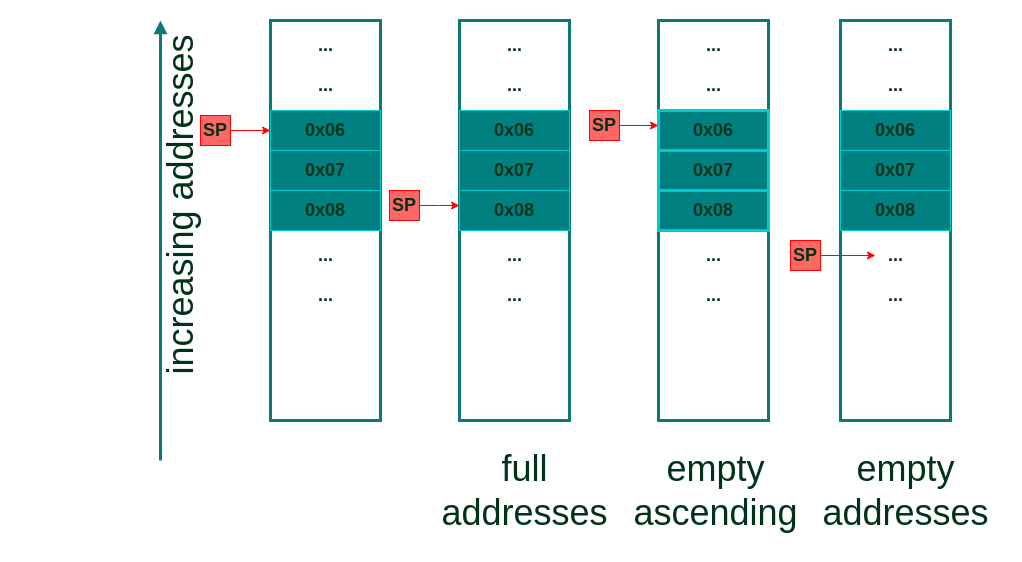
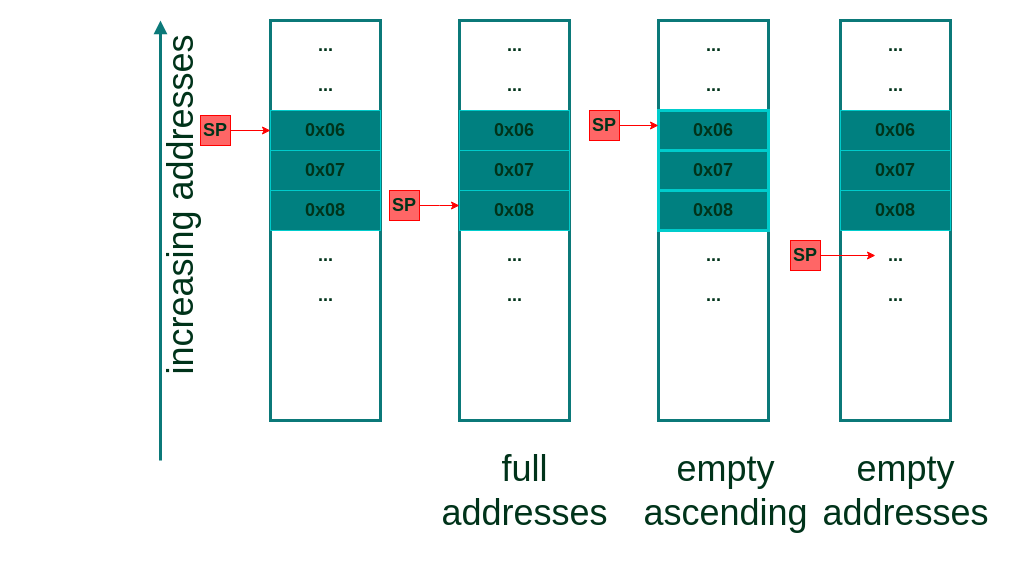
  <mxCell id="0" />
  <mxCell id="1" parent="0" />
  <mxCell id="2" style="endArrow=block;html=1;strokeWidth=3;fontColor=#00331A;strokeColor=#0B7979;endFill=1;fontSize=18;" parent="1" edge="1"><mxGeometry width="50" height="50" relative="1" as="geometry"><mxPoint x="160" y="460" as="sourcePoint" /><mxPoint x="160" y="20" as="targetPoint" /></mxGeometry></mxCell>
  <mxCell id="3" value="&lt;font style=&quot;font-size: 36px;&quot;&gt;increasing addresses&lt;/font&gt;" style="text;html=1;align=center;verticalAlign=middle;resizable=0;points=[];autosize=1;strokeColor=none;fillColor=none;fontColor=#00331A;rotation=270;fontSize=18;" parent="1" vertex="1"><mxGeometry x="20" y="175" width="320" height="60" as="geometry" /></mxCell>
  <mxCell id="4" value="&lt;font style=&quot;font-size: 36px;&quot;&gt;full&lt;br&gt;addresses&lt;/font&gt;" style="text;html=1;align=center;verticalAlign=middle;resizable=0;points=[];autosize=1;strokeColor=none;fillColor=none;fontColor=#00331A;fontSize=18;" parent="1" vertex="1"><mxGeometry x="429" y="440" width="190" height="100" as="geometry" /></mxCell>
- <mxCell id="5" value="&lt;font style=&quot;font-size: 36px;&quot;&gt;empty&lt;br&gt;ascending&lt;/font&gt;" style="text;html=1;align=center;verticalAlign=middle;resizable=0;points=[];autosize=1;strokeColor=none;fillColor=none;fontColor=#00331A;fontSize=18;strokeWidth=3;" parent="1" vertex="1"><mxGeometry x="630" y="440" width="170" height="100" as="geometry" /></mxCell>
+ <mxCell id="5" value="&lt;font style=&quot;font-size: 36px;&quot;&gt;empty&lt;br&gt;ascending&lt;/font&gt;" style="text;html=1;align=center;verticalAlign=middle;resizable=0;points=[];autosize=1;strokeColor=none;fillColor=none;fontColor=#00331A;fontSize=18;strokeWidth=3;" parent="1" vertex="1"><mxGeometry x="640" y="440" width="170" height="100" as="geometry" /></mxCell>
  <mxCell id="6" value="&lt;font style=&quot;font-size: 36px;&quot;&gt;empty&lt;br&gt;addresses&lt;/font&gt;" style="text;html=1;align=center;verticalAlign=middle;resizable=0;points=[];autosize=1;strokeColor=none;fillColor=none;fontColor=#00331A;fontSize=18;" parent="1" vertex="1"><mxGeometry x="810" y="440" width="190" height="100" as="geometry" /></mxCell>
  <mxCell id="7" value="" style="rounded=0;whiteSpace=wrap;html=1;fillColor=none;strokeColor=#0B7979;fontSize=18;fontColor=#00331A;strokeWidth=3;fontStyle=1" parent="1" vertex="1"><mxGeometry x="270" y="20" width="110" height="400" as="geometry" /></mxCell>
  <mxCell id="8" value="..." style="text;html=1;align=center;verticalAlign=middle;resizable=0;points=[];autosize=1;strokeColor=none;fillColor=none;fontSize=18;fontColor=#00331A;fontStyle=1" parent="1" vertex="1"><mxGeometry x="305" y="25" width="40" height="40" as="geometry" /></mxCell>
  <mxCell id="9" value="..." style="text;html=1;align=center;verticalAlign=middle;resizable=0;points=[];autosize=1;strokeColor=none;fillColor=none;fontSize=18;fontColor=#00331A;fontStyle=1" parent="1" vertex="1"><mxGeometry x="305" y="65" width="40" height="40" as="geometry" /></mxCell>
  <mxCell id="10" value="0x06" style="rounded=0;whiteSpace=wrap;html=1;fillColor=#008080;strokeColor=#00CCCC;fontColor=#00331A;fontSize=18;fontStyle=1" parent="1" vertex="1"><mxGeometry x="270" y="110" width="110" height="40" as="geometry" /></mxCell>
  <mxCell id="11" value="0x07" style="rounded=0;whiteSpace=wrap;html=1;fillColor=#008080;strokeColor=#00CCCC;fontColor=#00331A;fontSize=18;fontStyle=1" parent="1" vertex="1"><mxGeometry x="270" y="150" width="110" height="40" as="geometry" /></mxCell>
  <mxCell id="12" value="0x08" style="rounded=0;whiteSpace=wrap;html=1;fillColor=#008080;strokeColor=#00CCCC;fontColor=#00331A;fontSize=18;fontStyle=1" parent="1" vertex="1"><mxGeometry x="270" y="190" width="110" height="40" as="geometry" /></mxCell>
  <mxCell id="13" value="..." style="text;html=1;align=center;verticalAlign=middle;resizable=0;points=[];autosize=1;strokeColor=none;fillColor=none;fontSize=18;fontColor=#00331A;fontStyle=1" parent="1" vertex="1"><mxGeometry x="305" y="235" width="40" height="40" as="geometry" /></mxCell>
  <mxCell id="14" value="..." style="text;html=1;align=center;verticalAlign=middle;resizable=0;points=[];autosize=1;strokeColor=none;fillColor=none;fontSize=18;fontColor=#00331A;fontStyle=1" parent="1" vertex="1"><mxGeometry x="305" y="275" width="40" height="40" as="geometry" /></mxCell>
  <mxCell id="15" value="&lt;b&gt;SP&lt;/b&gt;" style="rounded=0;whiteSpace=wrap;html=1;fillColor=#FF6666;strokeColor=#FF0000;fontSize=18;fontColor=#00331A;" parent="1" vertex="1"><mxGeometry x="200" y="115" width="30" height="30" as="geometry" /></mxCell>
  <mxCell id="16" style="edgeStyle=orthogonalEdgeStyle;rounded=0;orthogonalLoop=1;jettySize=auto;html=1;exitX=1;exitY=0.5;exitDx=0;exitDy=0;strokeColor=#FF0000;fontSize=18;fontColor=#00331A;" parent="1" source="15" target="10" edge="1"><mxGeometry relative="1" as="geometry"><Array as="points" /></mxGeometry></mxCell>
  <mxCell id="17" value="" style="rounded=0;whiteSpace=wrap;html=1;fillColor=none;strokeColor=#0B7979;fontSize=18;fontColor=#00331A;strokeWidth=3;fontStyle=1" parent="1" vertex="1"><mxGeometry x="459" y="20" width="110" height="400" as="geometry" /></mxCell>
  <mxCell id="18" value="..." style="text;html=1;align=center;verticalAlign=middle;resizable=0;points=[];autosize=1;strokeColor=none;fillColor=none;fontSize=18;fontColor=#00331A;fontStyle=1" parent="1" vertex="1"><mxGeometry x="494" y="25" width="40" height="40" as="geometry" /></mxCell>
  <mxCell id="19" value="..." style="text;html=1;align=center;verticalAlign=middle;resizable=0;points=[];autosize=1;strokeColor=none;fillColor=none;fontSize=18;fontColor=#00331A;fontStyle=1" parent="1" vertex="1"><mxGeometry x="494" y="65" width="40" height="40" as="geometry" /></mxCell>
  <mxCell id="20" value="0x06" style="rounded=0;whiteSpace=wrap;html=1;fillColor=#008080;strokeColor=#00CCCC;fontColor=#00331A;fontSize=18;fontStyle=1" parent="1" vertex="1"><mxGeometry x="459" y="110" width="110" height="40" as="geometry" /></mxCell>
  <mxCell id="21" value="0x07" style="rounded=0;whiteSpace=wrap;html=1;fillColor=#008080;strokeColor=#00CCCC;fontColor=#00331A;fontSize=18;fontStyle=1" parent="1" vertex="1"><mxGeometry x="459" y="150" width="110" height="40" as="geometry" /></mxCell>
  <mxCell id="22" value="0x08" style="rounded=0;whiteSpace=wrap;html=1;fillColor=#008080;strokeColor=#00CCCC;fontColor=#00331A;fontSize=18;fontStyle=1" parent="1" vertex="1"><mxGeometry x="459" y="190" width="110" height="40" as="geometry" /></mxCell>
  <mxCell id="23" value="..." style="text;html=1;align=center;verticalAlign=middle;resizable=0;points=[];autosize=1;strokeColor=none;fillColor=none;fontSize=18;fontColor=#00331A;fontStyle=1" parent="1" vertex="1"><mxGeometry x="494" y="235" width="40" height="40" as="geometry" /></mxCell>
  <mxCell id="24" value="..." style="text;html=1;align=center;verticalAlign=middle;resizable=0;points=[];autosize=1;strokeColor=none;fillColor=none;fontSize=18;fontColor=#00331A;fontStyle=1" parent="1" vertex="1"><mxGeometry x="494" y="275" width="40" height="40" as="geometry" /></mxCell>
  <mxCell id="25" value="&lt;span&gt;SP&lt;/span&gt;" style="rounded=0;whiteSpace=wrap;html=1;fillColor=#FF6666;strokeColor=#FF0000;fontSize=18;fontColor=#00331A;fontStyle=1" parent="1" vertex="1"><mxGeometry x="389" y="190" width="30" height="30" as="geometry" /></mxCell>
  <mxCell id="26" style="edgeStyle=orthogonalEdgeStyle;rounded=0;orthogonalLoop=1;jettySize=auto;html=1;exitX=1;exitY=0.5;exitDx=0;exitDy=0;strokeColor=#FF0000;fontSize=18;fontColor=#00331A;fontStyle=1" parent="1" source="25" edge="1"><mxGeometry relative="1" as="geometry"><mxPoint x="459" y="205" as="targetPoint" /></mxGeometry></mxCell>
  <mxCell id="27" value="" style="rounded=0;whiteSpace=wrap;html=1;fillColor=none;strokeColor=#0B7979;fontSize=18;fontColor=#00331A;strokeWidth=3;fontStyle=1" parent="1" vertex="1"><mxGeometry x="658" y="20" width="110" height="400" as="geometry" /></mxCell>
  <mxCell id="28" value="..." style="text;html=1;align=center;verticalAlign=middle;resizable=0;points=[];autosize=1;strokeColor=none;fillColor=none;fontSize=18;fontColor=#00331A;strokeWidth=3;fontStyle=1" parent="1" vertex="1"><mxGeometry x="693" y="25" width="40" height="40" as="geometry" /></mxCell>
  <mxCell id="29" value="..." style="text;html=1;align=center;verticalAlign=middle;resizable=0;points=[];autosize=1;strokeColor=none;fillColor=none;fontSize=18;fontColor=#00331A;strokeWidth=3;fontStyle=1" parent="1" vertex="1"><mxGeometry x="693" y="65" width="40" height="40" as="geometry" /></mxCell>
  <mxCell id="30" value="0x06" style="rounded=0;whiteSpace=wrap;html=1;fillColor=#008080;strokeColor=#00CCCC;fontColor=#00331A;fontSize=18;strokeWidth=3;fontStyle=1" parent="1" vertex="1"><mxGeometry x="658" y="110" width="110" height="40" as="geometry" /></mxCell>
  <mxCell id="31" value="0x07" style="rounded=0;whiteSpace=wrap;html=1;fillColor=#008080;strokeColor=#00CCCC;fontColor=#00331A;fontSize=18;strokeWidth=3;fontStyle=1" parent="1" vertex="1"><mxGeometry x="658" y="150" width="110" height="40" as="geometry" /></mxCell>
  <mxCell id="32" value="0x08" style="rounded=0;whiteSpace=wrap;html=1;fillColor=#008080;strokeColor=#00CCCC;fontColor=#00331A;fontSize=18;strokeWidth=3;fontStyle=1" parent="1" vertex="1"><mxGeometry x="658" y="190" width="110" height="40" as="geometry" /></mxCell>
  <mxCell id="33" value="..." style="text;html=1;align=center;verticalAlign=middle;resizable=0;points=[];autosize=1;strokeColor=none;fillColor=none;fontSize=18;fontColor=#00331A;strokeWidth=3;fontStyle=1" parent="1" vertex="1"><mxGeometry x="693" y="235" width="40" height="40" as="geometry" /></mxCell>
  <mxCell id="34" value="..." style="text;html=1;align=center;verticalAlign=middle;resizable=0;points=[];autosize=1;strokeColor=none;fillColor=none;fontSize=18;fontColor=#00331A;strokeWidth=3;fontStyle=1" parent="1" vertex="1"><mxGeometry x="693" y="275" width="40" height="40" as="geometry" /></mxCell>
  <mxCell id="35" value="&lt;span&gt;SP&lt;/span&gt;" style="rounded=0;whiteSpace=wrap;html=1;fillColor=#FF6666;strokeColor=#FF0000;fontSize=18;fontColor=#00331A;fontStyle=1" parent="1" vertex="1"><mxGeometry x="589" y="110" width="30" height="30" as="geometry" /></mxCell>
  <mxCell id="36" style="edgeStyle=orthogonalEdgeStyle;rounded=0;orthogonalLoop=1;jettySize=auto;html=1;exitX=1;exitY=0.5;exitDx=0;exitDy=0;strokeColor=#FF0000;fontSize=18;fontColor=#00331A;strokeWidth=1;fontStyle=1" parent="1" source="35" edge="1"><mxGeometry relative="1" as="geometry"><mxPoint x="658" y="125" as="targetPoint" /></mxGeometry></mxCell>
  <mxCell id="37" value="" style="rounded=0;whiteSpace=wrap;html=1;fillColor=none;strokeColor=#0B7979;fontSize=18;fontColor=#00331A;strokeWidth=3;fontStyle=1" parent="1" vertex="1"><mxGeometry x="840" y="20" width="110" height="400" as="geometry" /></mxCell>
  <mxCell id="38" value="..." style="text;html=1;align=center;verticalAlign=middle;resizable=0;points=[];autosize=1;strokeColor=none;fillColor=none;fontSize=18;fontColor=#00331A;fontStyle=1" parent="1" vertex="1"><mxGeometry x="875" y="25" width="40" height="40" as="geometry" /></mxCell>
  <mxCell id="39" value="..." style="text;html=1;align=center;verticalAlign=middle;resizable=0;points=[];autosize=1;strokeColor=none;fillColor=none;fontSize=18;fontColor=#00331A;fontStyle=1" parent="1" vertex="1"><mxGeometry x="875" y="65" width="40" height="40" as="geometry" /></mxCell>
  <mxCell id="40" value="0x06" style="rounded=0;whiteSpace=wrap;html=1;fillColor=#008080;strokeColor=#00CCCC;fontColor=#00331A;fontSize=18;fontStyle=1" parent="1" vertex="1"><mxGeometry x="840" y="110" width="110" height="40" as="geometry" /></mxCell>
  <mxCell id="41" value="0x07" style="rounded=0;whiteSpace=wrap;html=1;fillColor=#008080;strokeColor=#00CCCC;fontColor=#00331A;fontSize=18;fontStyle=1" parent="1" vertex="1"><mxGeometry x="840" y="150" width="110" height="40" as="geometry" /></mxCell>
  <mxCell id="42" value="0x08" style="rounded=0;whiteSpace=wrap;html=1;fillColor=#008080;strokeColor=#00CCCC;fontColor=#00331A;fontSize=18;fontStyle=1" parent="1" vertex="1"><mxGeometry x="840" y="190" width="110" height="40" as="geometry" /></mxCell>
  <mxCell id="43" value="..." style="text;html=1;align=center;verticalAlign=middle;resizable=0;points=[];autosize=1;strokeColor=none;fillColor=none;fontSize=18;fontColor=#00331A;fontStyle=1" parent="1" vertex="1"><mxGeometry x="875" y="235" width="40" height="40" as="geometry" /></mxCell>
  <mxCell id="44" value="..." style="text;html=1;align=center;verticalAlign=middle;resizable=0;points=[];autosize=1;strokeColor=none;fillColor=none;fontSize=18;fontColor=#00331A;fontStyle=1" parent="1" vertex="1"><mxGeometry x="875" y="275" width="40" height="40" as="geometry" /></mxCell>
  <mxCell id="45" value="&lt;span&gt;SP&lt;/span&gt;" style="rounded=0;whiteSpace=wrap;html=1;fillColor=#FF6666;strokeColor=#FF0000;fontSize=18;fontColor=#00331A;fontStyle=1" parent="1" vertex="1"><mxGeometry x="790" y="240" width="30" height="30" as="geometry" /></mxCell>
  <mxCell id="46" style="edgeStyle=orthogonalEdgeStyle;rounded=0;orthogonalLoop=1;jettySize=auto;html=1;exitX=1;exitY=0.5;exitDx=0;exitDy=0;entryX=0;entryY=0.5;entryDx=0;entryDy=0;strokeColor=#FF0000;fontSize=18;fontColor=#00331A;fontStyle=1" parent="1" source="45" target="43" edge="1"><mxGeometry relative="1" as="geometry" /></mxCell>
